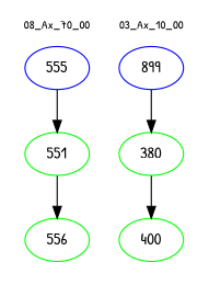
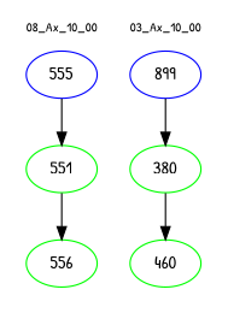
  digraph {
    fontname="Patrick Hand"
    node [color=green fontname="Patrick Hand"]
    edge [color=black fontname="Patrick Hand"]
    n1 [color=blue label=555]
    n2 [label=551]
    n3 [label=556]
    n4 [color=blue label=899]
    n5 [label=380]
-   n6 [label=400]
+   n6 [label=460]
    subgraph cluster_1 {
      color=white
      fontsize=10
-     label="08_Ax_70_00"
+     label="08_Ax_10_00"
      n1
      n2
      n3
    }
    subgraph cluster_2 {
      color=white
      fontsize=10
      label="03_Ax_10_00"
      n4
      n5
      n6
    }
    n1 -> n2
    n2 -> n3
    n4 -> n5
    n5 -> n6
  }
